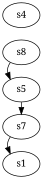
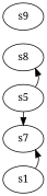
  digraph {
    fontname="Noto Serif"
    rankdir=LR
    node [fontname="Noto Serif" player=0]
    edge [fontname="Noto Serif"]
    n1 [label=s8 player=1]
    s1
    n3 [label=s7]
-   s4 [player=1]
+   s4 [player=1 label=s9]
    s5
-   n3 -> s1 [constraint="time == 4"]
-   n1 -> s5 [constraint="time == 1 || time == 6 || time == 10 || time == 18"]
+   s1 -> n3 [constraint="time == 4"]
+   s5 -> n1 [constraint="time == 1 || time == 6 || time == 10 || time == 18"]
    s5 -> n3 [constraint="!(time % 4 == 0)"]
  }
